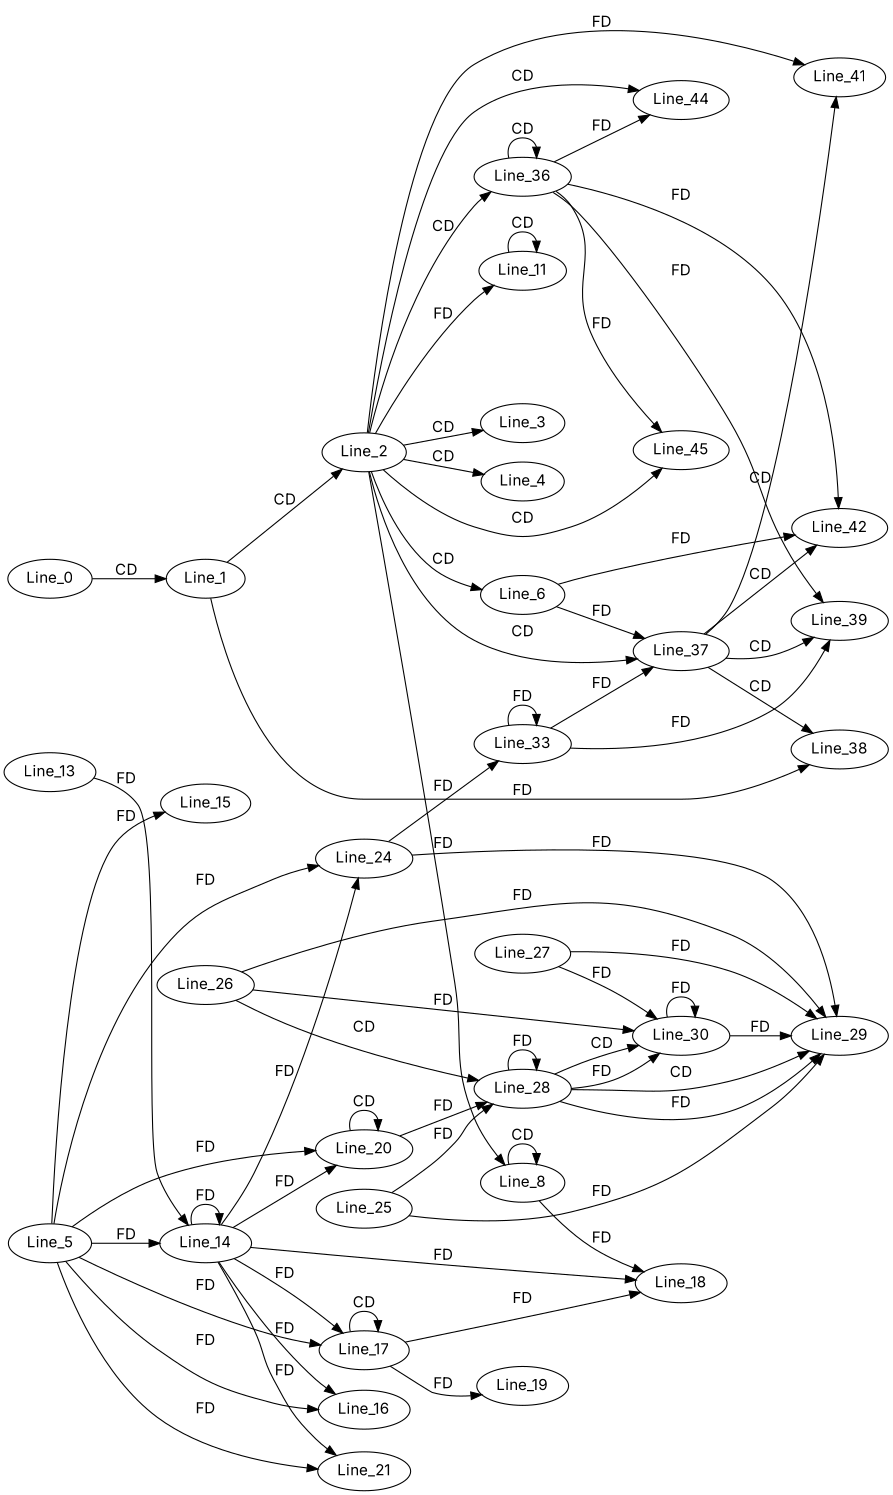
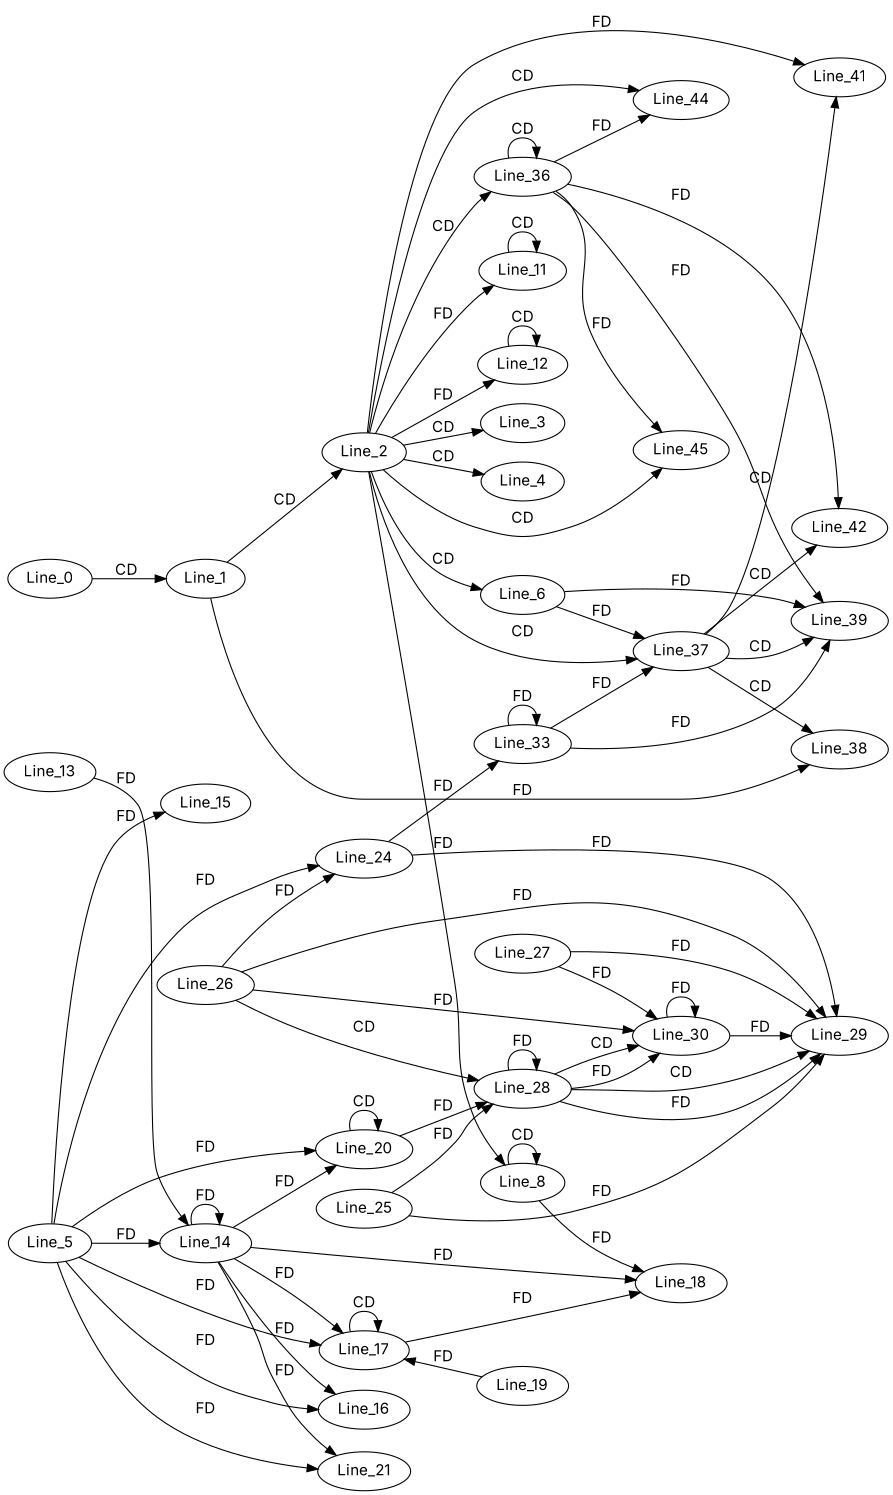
  digraph {
    fontname=Inter
    rankdir=LR
    node [fontname=Inter]
    edge [fontname=Inter]
    Line_0
    Line_1
    Line_2
    Line_38
    Line_3
    Line_4
    Line_6
    Line_8
    Line_11
+   Line_12
    Line_36
    Line_37
    Line_41
    Line_44
    Line_45
    Line_5
    Line_14
    Line_15
    Line_16
    Line_17
    Line_20
    Line_21
    Line_24
    Line_39
    Line_18
    Line_42
    Line_19
    Line_28
    Line_33
    Line_29
    Line_13
    Line_30
    Line_26
    Line_25
    Line_27
    Line_0 -> Line_1 [label=CD]
    Line_1 -> Line_2 [label=CD]
    Line_1 -> Line_38 [label=FD]
    Line_2 -> Line_3 [label=CD]
    Line_2 -> Line_4 [label=CD]
    Line_2 -> Line_6 [label=CD]
    Line_2 -> Line_8 [label=FD]
    Line_2 -> Line_11 [label=FD]
+   Line_2 -> Line_12 [label=FD]
    Line_2 -> Line_36 [label=CD]
    Line_2 -> Line_37 [label=CD]
    Line_2 -> Line_41 [label=FD]
    Line_2 -> Line_44 [label=CD]
    Line_2 -> Line_45 [label=CD]
    Line_6 -> Line_37 [label=FD]
-   Line_6 -> Line_42 [label=FD]
+   Line_6 -> Line_39 [label=FD]
    Line_8 -> Line_8 [label=CD]
    Line_8 -> Line_18 [label=FD]
    Line_11 -> Line_11 [label=CD]
+   Line_12 -> Line_12 [label=CD]
    Line_36 -> Line_36 [label=CD]
    Line_36 -> Line_44 [label=FD]
    Line_36 -> Line_45 [label=FD]
    Line_36 -> Line_39 [label=FD]
    Line_36 -> Line_42 [label=FD]
    Line_37 -> Line_38 [label=CD]
    Line_37 -> Line_41 [label=CD]
    Line_37 -> Line_39 [label=CD]
    Line_37 -> Line_42 [label=CD]
    Line_5 -> Line_14 [label=FD]
    Line_5 -> Line_15 [label=FD]
    Line_5 -> Line_16 [label=FD]
    Line_5 -> Line_17 [label=FD]
    Line_5 -> Line_20 [label=FD]
    Line_5 -> Line_21 [label=FD]
    Line_5 -> Line_24 [label=FD]
    Line_14 -> Line_14 [label=FD]
    Line_14 -> Line_16 [label=FD]
    Line_14 -> Line_17 [label=FD]
    Line_14 -> Line_20 [label=FD]
    Line_14 -> Line_21 [label=FD]
-   Line_14 -> Line_24 [label=FD]
+   Line_26 -> Line_24 [label=FD]
    Line_14 -> Line_18 [label=FD]
    Line_17 -> Line_17 [label=CD]
    Line_17 -> Line_18 [label=FD]
-   Line_17 -> Line_19 [label=FD]
+   Line_19 -> Line_17 [label=FD]
    Line_20 -> Line_20 [label=CD]
    Line_20 -> Line_28 [label=FD]
    Line_24 -> Line_33 [label=FD]
    Line_24 -> Line_29 [label=FD]
    Line_28 -> Line_28 [label=FD]
    Line_28 -> Line_29 [label=CD]
    Line_28 -> Line_29 [label=FD]
    Line_28 -> Line_30 [label=CD]
    Line_28 -> Line_30 [label=FD]
    Line_33 -> Line_37 [label=FD]
    Line_33 -> Line_39 [label=FD]
    Line_33 -> Line_33 [label=FD]
    Line_13 -> Line_14 [label=FD]
    Line_30 -> Line_29 [label=FD]
    Line_30 -> Line_30 [label=FD]
    Line_26 -> Line_28 [label=CD]
    Line_26 -> Line_29 [label=FD]
    Line_26 -> Line_30 [label=FD]
    Line_25 -> Line_28 [label=FD]
    Line_25 -> Line_29 [label=FD]
    Line_27 -> Line_29 [label=FD]
    Line_27 -> Line_30 [label=FD]
  }
